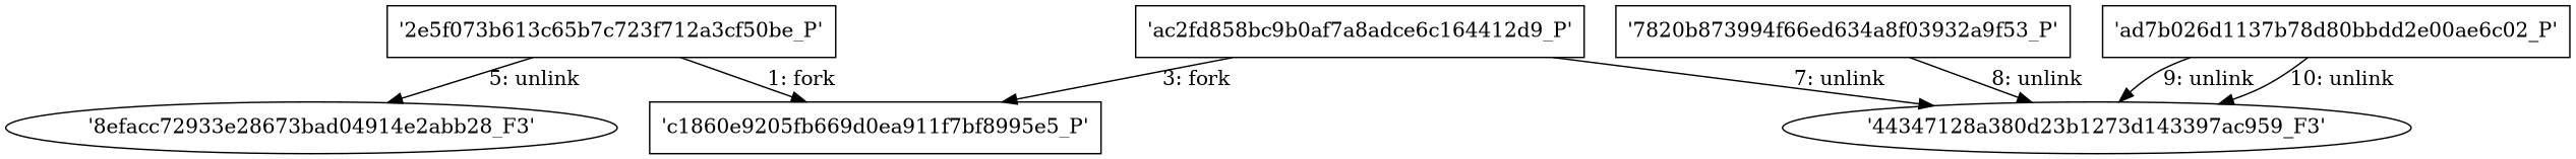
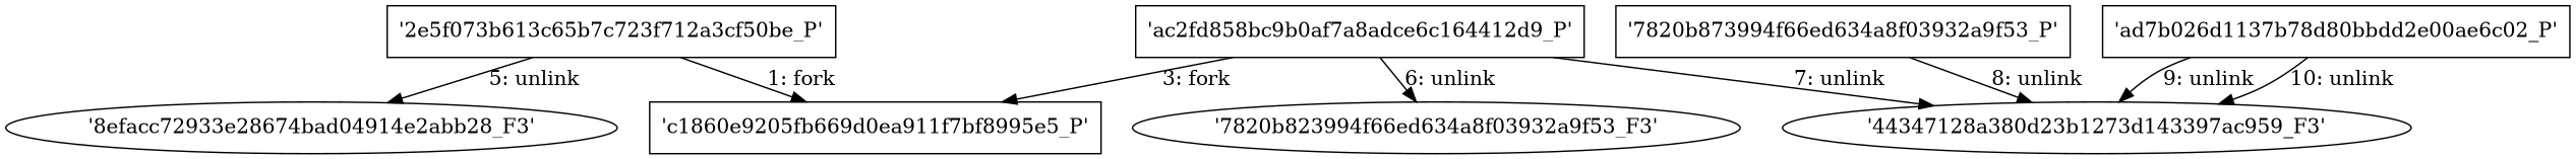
  digraph {
    engine=neato
    fixedsize=false
    fontsize=10
    nodesep=0.3
    rankdir=TB
    ranksep=0
    splines=true
    node [node_type=Process shape=box]
    "'2e5f073b613c65b7c723f712a3cf50be_P'"
    "'c1860e9205fb669d0ea911f7bf8995e5_P'"
-   "'8efacc72933e28673bad04914e2abb28_F3'" [node_type=file shape=ellipse]
+   "'8efacc72933e28673bad04914e2abb28_F3'" [node_type=file shape=ellipse label="'8efacc72933e28674bad04914e2abb28_F3'"]
    "'ac2fd858bc9b0af7a8adce6c164412d9_P'"
+   "'7820b823994f66ed634a8f03932a9f53_F3'" [node_type=file shape=ellipse]
    "'44347128a380d23b1273d143397ac959_F3'" [node_type=file shape=ellipse]
    n7 [label="'7820b873994f66ed634a8f03932a9f53_P'"]
    "'ad7b026d1137b78d80bbdd2e00ae6c02_P'"
    "'2e5f073b613c65b7c723f712a3cf50be_P'" -> "'c1860e9205fb669d0ea911f7bf8995e5_P'" [label="1: fork"]
    "'2e5f073b613c65b7c723f712a3cf50be_P'" -> "'8efacc72933e28673bad04914e2abb28_F3'" [label="5: unlink"]
    "'ac2fd858bc9b0af7a8adce6c164412d9_P'" -> "'c1860e9205fb669d0ea911f7bf8995e5_P'" [label="3: fork"]
+   "'ac2fd858bc9b0af7a8adce6c164412d9_P'" -> "'7820b823994f66ed634a8f03932a9f53_F3'" [label="6: unlink"]
    "'ac2fd858bc9b0af7a8adce6c164412d9_P'" -> "'44347128a380d23b1273d143397ac959_F3'" [label="7: unlink"]
    n7 -> "'44347128a380d23b1273d143397ac959_F3'" [label="8: unlink"]
    "'ad7b026d1137b78d80bbdd2e00ae6c02_P'" -> "'44347128a380d23b1273d143397ac959_F3'" [label="9: unlink"]
    "'ad7b026d1137b78d80bbdd2e00ae6c02_P'" -> "'44347128a380d23b1273d143397ac959_F3'" [label="10: unlink"]
  }
